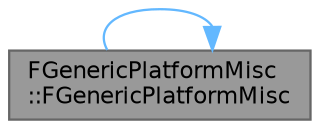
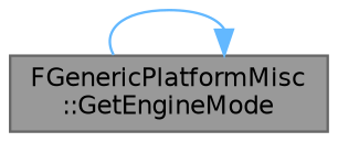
  digraph {
    rankdir=LR
-   n1 [color=gray40 fillcolor=grey60 fontcolor=black fontname=Helvetica fontsize=10 height=0.2 label="FGenericPlatformMisc\l::FGenericPlatformMisc" shape=box style=filled width=0.4]
+   n1 [color=gray40 fillcolor=grey60 fontcolor=black fontname=Helvetica fontsize=10 height=0.2 label="FGenericPlatformMisc\l::GetEngineMode" shape=box style=filled width=0.4]
    n1 -> n1 [color=steelblue1 fontname=Helvetica fontsize=10 labelfontname=Helvetica labelfontsize=10 style=solid]
  }
